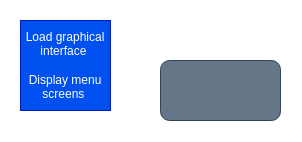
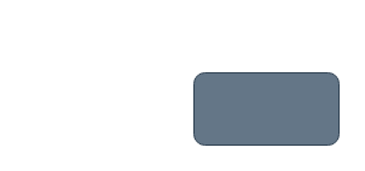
  <mxCell id="0" />
  <mxCell id="1" parent="0" />
  <mxCell id="2" value="" style="rounded=1;whiteSpace=wrap;html=1;fillColor=#647687;fontColor=#ffffff;strokeColor=#314354;" parent="1" vertex="1"><mxGeometry x="160" y="60" width="120" height="60" as="geometry" /></mxCell>
- <mxCell id="3" value="Load graphical interface&amp;nbsp;&lt;br&gt;&lt;br&gt;Display menu screens&amp;nbsp;" style="whiteSpace=wrap;html=1;aspect=fixed;fillColor=#0050ef;fontColor=#ffffff;strokeColor=#001DBC;" parent="1" vertex="1"><mxGeometry x="20" y="20" width="90" height="90" as="geometry" /></mxCell>
